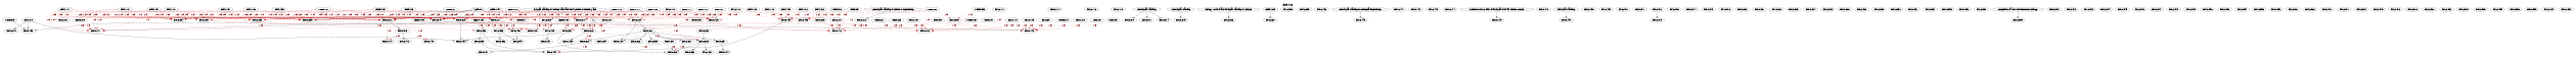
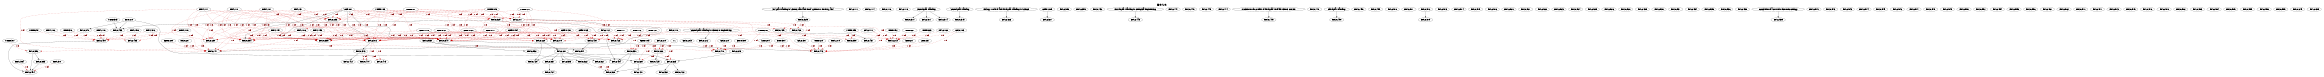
  digraph {
    fontsize=27
    label=EOSC
    labelloc=t
    edge [color=red3 fontcolor=firebrick4 style=dashed]
    "EOSC*110"
    "EOSC*330"
    "EOSC*426"
    "EOSC*434"
    "EOSC*328"
    "EOSC*111"
    "EOSC*112"
    "EOSC*114"
    "EOSC*116"
    "EOSC*118"
    "EOSC*210"
    "EOSC*222"
    "EOSC*320"
    "EOSC*323"
    "EOSC*425"
    "EOSC*421"
    "EOSC*332"
    "EOSC*422"
    "MATH*101"
    "EOSC*211"
    "EOSC*256"
    "EOSC*329"
    "EOSC*340"
    "EOSC*354"
    "EOSC*355"
    "EOSC*372"
    "EOSC*213"
    "EOSC*410"
    "EOSC*442"
    "EOSC*471"
    "EOSC*433"
    "EOSC*430"
    "EOSC*428"
    "EOSC*429"
    "EOSC*373"
    "EOSC*470"
    "EOSC*473"
    "MATH*103"
    "MATH*105"
    "MATH*121"
    "SCIE*001"
    "EOSC*220"
    "EOSC*270"
    "EOSC*450"
    "EOSC*221"
    "EOSC*420"
    "EOSC*454"
    "Second-year standing in science or engineering."
    "EOSC*212"
    "MATH*200"
    "EOSC*250"
    "EOSC*350"
    "EOSC*352"
    "MATH*253"
    "MATH*152"
    "MATH*221"
    "MATH*223"
    "APSC*160"
    "CPSC*103"
    "CPSC*110"
    "CHEM*110"
    "EOSC*321"
    "EOSC*322"
    "EOSC*331"
    "EOSC*333"
    "CHEM*111"
    "CHEM*120"
    "CHEM*121"
    "EOSC*424"
    "1**,"
    "GEOB*103"
    "EOSC*223"
    "CIVL*210"
    "EOSC*240"
    "PHYS*101"
    "EOSC*353"
    "PHYS*106"
    "PHYS*107"
    "PHYS*117"
    "PHYS*131"
    "PHYS*108"
    "CHEM*154"
    "EOSC*541"
    "Second-year standing."
    "EOSC*310"
    "EOSC*311"
    "EOSC*314"
    "Second-year standing"
    "EOSC*315"
    "3rd year standing in Science, Land and Food Systems or Forestry; and"
    "EOSC*325"
    "EOSC*431"
    "Biology 100-level and third-year standing in Science."
    "EOSC*326"
    "CHEM*205"
    "EOSC*327"
    "PHYS*153"
    "PHYS*157"
    "MATH*317"
    "EOSC*472"
    "EOSC*398"
    "EOSC*399"
    "STAT*200"
    "BIOL*300"
    "ENVR*300"
    "CPSC*203"
    "CPSC*210"
    "BIOL*111"
    "BIOL*112"
    "BIOL*121"
    "CHEM*123"
    "CHEM*130"
    "EOSC*432"
    "MINE*303"
    "CPSC*301"
    "MATH*210"
    "PHYS*210"
    "STAT*201"
    "STAT*251"
    "Fourth-year standing in Geological Engineering."
    "EOSC*445"
    "EOSC*447"
    "EOSC*448"
    "EOSC*449"
    "PHYS*312"
    "EOSC*453"
    "MATH*316"
    "MATH*257"
    "PHYS*102"
    "PHYS*118"
    "PHYS*158"
    "PHYS*301"
    "PHYS*354"
    "ATSC*201"
    "GEOB*200"
    "EOSC*474"
    "A minimum of 6 credits of third-year level life science courses."
    "EOSC*475"
    "EOSC*478"
    "Third-year standing."
    "EOSC*490"
    "EOSC*498"
    "EOSC*499"
    "EOSC*510"
    "EOSC*511"
    "EOSC*512"
    "EOSC*579"
    "EOSC*513"
    "EOSC*514"
    "EOSC*515"
    "EOSC*516"
    "EOSC*520"
    "EOSC*521"
    "EOSC*522"
    "EOSC*523"
    "EOSC*524"
    "EOSC*525"
    "EOSC*526"
    "EOSC*528"
    "EOSC*529"
    "EOSC*530"
    "EOSC*531"
    "EOSC*533"
    "EOSC*532"
    "EOSC*534"
    "EOSC*535"
    "EOSC*536"
    "EOSC*538"
    "Completion of a course in Economic Geology"
    "EOSC*539"
    "EOSC*540"
    "EOSC*542"
    "EOSC*543"
    "EOSC*544"
    "EOSC*545"
    "EOSC*546"
    "EOSC*547"
    "EOSC*548"
    "EOSC*549"
    "EOSC*550"
    "EOSC*552"
    "EOSC*554"
    "EOSC*555"
    "EOSC*556"
    "EOSC*561"
    "EOSC*562"
    "EOSC*570"
    "EOSC*571"
    "EOSC*573"
    "EOSC*575"
    "EOSC*576"
    "EOSC*578"
    "EOSC*582"
    "EOSC*583"
    "EOSC*584"
    "EOSC*585"
    "EOSC*595"
    "EOSC*598"
    "EOSC*599"
    "EOSC*649"
    "EOSC*699"
    "EOSC*110" -> "EOSC*330" [label="1 of"]
    "EOSC*110" -> "EOSC*426" [label="1 of"]
    "EOSC*330" -> "EOSC*434" [color="" fontcolor="" style=""]
    "EOSC*330" -> "EOSC*328" [color="" fontcolor="" style=""]
    "EOSC*112" -> "EOSC*426" [label="1 of"]
    "EOSC*210" -> "EOSC*330" [label="1 of"]
    "EOSC*210" -> "EOSC*222" [label="1 of"]
    "EOSC*210" -> "EOSC*320" [label="1 of"]
    "EOSC*210" -> "EOSC*323" [label="1 of"]
    "EOSC*222" -> "EOSC*320" [label="1 of"]
    "EOSC*222" -> "EOSC*323" [label="1 of"]
    "EOSC*222" -> "EOSC*425" [style=solid color="" fontcolor=""]
    "EOSC*320" -> "EOSC*421" [style=solid color="" fontcolor=""]
    "EOSC*323" -> "EOSC*328" [color="" fontcolor="" style=""]
    "EOSC*323" -> "EOSC*332" [style=solid color="" fontcolor=""]
    "EOSC*323" -> "EOSC*422" [style=solid color="" fontcolor=""]
    "MATH*101" -> "EOSC*211" [label="1 of"]
    "MATH*101" -> "EOSC*256" [label="1 of"]
    "MATH*101" -> "EOSC*329" [label="1 of"]
    "MATH*101" -> "EOSC*340" [label="1 of"]
    "MATH*101" -> "EOSC*354" [label="1 of"]
    "MATH*101" -> "EOSC*355" [label="1 of"]
    "MATH*101" -> "EOSC*372" [label="1 of"]
    "EOSC*211" -> "EOSC*213" [label="1 of"]
    "EOSC*211" -> "EOSC*410" [label="1 of"]
    "EOSC*211" -> "EOSC*442" [label="1 of"]
    "EOSC*211" -> "EOSC*471" [style=solid color="" fontcolor=""]
    "EOSC*329" -> "EOSC*434" [color="" fontcolor="" style=""]
    "EOSC*329" -> "EOSC*433" [color="" fontcolor="" style=""]
    "EOSC*329" -> "EOSC*430" [label="1 of"]
    "EOSC*329" -> "EOSC*428" [label="1 of"]
    "EOSC*329" -> "EOSC*429" [label="1 of"]
    "EOSC*340" -> "EOSC*442" [style=solid color="" fontcolor=""]
    "EOSC*372" -> "EOSC*471" [label="1 of"]
    "EOSC*372" -> "EOSC*373" [style=solid color="" fontcolor=""]
    "EOSC*372" -> "EOSC*470" [label="1 of"]
    "EOSC*372" -> "EOSC*473" [label="1 of"]
    "EOSC*430" -> "EOSC*541" [style=solid color="" fontcolor=""]
    "EOSC*429" -> "EOSC*431" [style=solid color="" fontcolor=""]
    "EOSC*373" -> "EOSC*470" [label="1 of"]
    "EOSC*373" -> "EOSC*473" [label="1 of"]
    "EOSC*373" -> "EOSC*472" [style=solid color="" fontcolor=""]
    "MATH*103" -> "EOSC*211" [label="1 of"]
    "MATH*103" -> "EOSC*256" [label="1 of"]
    "MATH*103" -> "EOSC*329" [label="1 of"]
    "MATH*103" -> "EOSC*340" [label="1 of"]
    "MATH*103" -> "EOSC*354" [label="1 of"]
    "MATH*103" -> "EOSC*355" [label="1 of"]
    "MATH*103" -> "EOSC*372" [label="1 of"]
    "MATH*105" -> "EOSC*211" [label="1 of"]
    "MATH*105" -> "EOSC*256" [label="1 of"]
    "MATH*105" -> "EOSC*329" [label="1 of"]
    "MATH*105" -> "EOSC*340" [label="1 of"]
    "MATH*105" -> "EOSC*354" [label="1 of"]
    "MATH*105" -> "EOSC*355" [label="1 of"]
    "MATH*105" -> "EOSC*372" [label="1 of"]
    "MATH*121" -> "EOSC*211" [label="1 of"]
    "MATH*121" -> "EOSC*256" [label="1 of"]
    "MATH*121" -> "EOSC*329" [label="1 of"]
    "MATH*121" -> "EOSC*340" [label="1 of"]
    "MATH*121" -> "EOSC*354" [label="1 of"]
    "MATH*121" -> "EOSC*372" [label="1 of"]
    "SCIE*001" -> "EOSC*211" [label="1 of"]
    "SCIE*001" -> "EOSC*256" [label="1 of"]
    "SCIE*001" -> "EOSC*329" [label="1 of"]
    "SCIE*001" -> "EOSC*340" [style=solid color="" fontcolor=""]
    "SCIE*001" -> "EOSC*354" [style=solid color="" fontcolor=""]
    "SCIE*001" -> "EOSC*355" [style=solid color="" fontcolor=""]
    "SCIE*001" -> "EOSC*372" [style=solid color="" fontcolor=""]
    "SCIE*001" -> "EOSC*471" [label="1 of"]
    "SCIE*001" -> "EOSC*220" [label="1 of"]
    "SCIE*001" -> "EOSC*270" [label="1 of"]
    "SCIE*001" -> "EOSC*450" [label="1 of"]
    "EOSC*220" -> "EOSC*221" [style=solid color="" fontcolor=""]
    "EOSC*220" -> "EOSC*420" [color="" fontcolor="" style=""]
    "EOSC*450" -> "EOSC*454" [color="" fontcolor="" style=""]
    "EOSC*221" -> "EOSC*320" [style=solid color="" fontcolor=""]
    "EOSC*221" -> "EOSC*323" [color="" fontcolor="" style=""]
    "EOSC*221" -> "EOSC*420" [color="" fontcolor="" style=""]
    "EOSC*221" -> "EOSC*321" [style=solid color="" fontcolor=""]
    "EOSC*221" -> "EOSC*322" [style=solid color="" fontcolor=""]
    "EOSC*221" -> "EOSC*331" [style=solid color="" fontcolor=""]
    "EOSC*221" -> "EOSC*333" [style=solid color="" fontcolor=""]
    "Second-year standing in science or engineering." -> "EOSC*212" [style=solid color="" fontcolor=""]
    "EOSC*212" -> "EOSC*410" [label="1 of"]
    "MATH*200" -> "EOSC*213" [label="1 of"]
    "MATH*200" -> "EOSC*410" [label="1 of"]
    "MATH*200" -> "EOSC*250" [label="1 of"]
    "MATH*200" -> "EOSC*350" [label="1 of"]
    "EOSC*250" -> "EOSC*410" [label="1 of"]
    "EOSC*250" -> "EOSC*352" [label="1 of"]
    "EOSC*352" -> "EOSC*454" [color="" fontcolor="" style=""]
    "EOSC*352" -> "EOSC*353" [style=solid color="" fontcolor=""]
    "MATH*253" -> "EOSC*213" [label="1 of"]
    "MATH*253" -> "EOSC*350" [label="1 of"]
    "MATH*152" -> "EOSC*213" [label="1 of"]
    "MATH*221" -> "EOSC*213" [label="1 of"]
    "MATH*223" -> "EOSC*213" [label="1 of"]
    "APSC*160" -> "EOSC*213" [label="1 of"]
    "CPSC*103" -> "EOSC*213" [label="1 of"]
    "CPSC*103" -> "EOSC*442" [label="1 of"]
    "CPSC*110" -> "EOSC*213" [label="1 of"]
    "CPSC*110" -> "EOSC*442" [label="1 of"]
    "CHEM*110" -> "EOSC*426" [label="1 of"]
    "CHEM*110" -> "EOSC*340" [label="1 of"]
    "CHEM*110" -> "EOSC*355" [label="1 of"]
    "CHEM*110" -> "EOSC*372" [label="1 of"]
    "CHEM*110" -> "EOSC*220" [label="1 of"]
    "CHEM*110" -> "EOSC*270" [label="1 of"]
    "EOSC*321" -> "EOSC*328" [label="1 of"]
    "EOSC*322" -> "EOSC*328" [color=black label="1 of"]
    "EOSC*331" -> "EOSC*424" [style=solid color="" fontcolor=""]
    "CHEM*111" -> "EOSC*426" [label="1 of"]
    "CHEM*111" -> "EOSC*340" [label="1 of"]
    "CHEM*111" -> "EOSC*355" [label="1 of"]
    "CHEM*111" -> "EOSC*372" [label="1 of"]
    "CHEM*111" -> "EOSC*220" [label="1 of"]
    "CHEM*111" -> "EOSC*270" [label="1 of"]
    "CHEM*120" -> "EOSC*426" [label="1 of"]
    "CHEM*120" -> "EOSC*340" [label="1 of"]
    "CHEM*120" -> "EOSC*355" [label="1 of"]
    "CHEM*120" -> "EOSC*372" [label="1 of"]
    "CHEM*120" -> "EOSC*220" [label="1 of"]
    "CHEM*120" -> "EOSC*270" [label="1 of"]
    "CHEM*121" -> "EOSC*426" [label="1 of"]
    "CHEM*121" -> "EOSC*340" [label="1 of"]
    "CHEM*121" -> "EOSC*355" [color=black label="1 of"]
    "CHEM*121" -> "EOSC*372" [label="1 of"]
    "CHEM*121" -> "EOSC*220" [label="1 of"]
    "CHEM*121" -> "EOSC*270" [label="1 of"]
    "1**," -> "EOSC*222" [label="1 of"]
    "GEOB*103" -> "EOSC*330" [label="1 of"]
    "GEOB*103" -> "EOSC*222" [label="8 of"]
    "EOSC*223" -> "EOSC*323" [color="" fontcolor="" style=""]
    "CIVL*210" -> "EOSC*434" [color="" fontcolor="" style=""]
    "CIVL*210" -> "EOSC*433" [color="" fontcolor="" style=""]
    "CIVL*210" -> "EOSC*240" [style=solid color="" fontcolor=""]
    "PHYS*101" -> "EOSC*256" [label="1 of"]
    "PHYS*101" -> "EOSC*340" [label="1 of"]
    "PHYS*101" -> "EOSC*354" [label="1 of"]
    "PHYS*101" -> "EOSC*355" [label="1 of"]
    "PHYS*101" -> "EOSC*372" [label="1 of"]
    "PHYS*101" -> "EOSC*471" [label="1 of"]
    "PHYS*101" -> "EOSC*250" [label="1 of"]
    "EOSC*353" -> "EOSC*454" [color="" fontcolor="" style=""]
-   "PHYS*106" -> "EOSC*256" [label="1 of"]
+   "EOSC*256" -> "PHYS*106" [label="1 of"]
    "PHYS*106" -> "EOSC*340" [label="1 of"]
    "PHYS*106" -> "EOSC*354" [label="1 of"]
    "PHYS*106" -> "EOSC*355" [label="1 of"]
    "PHYS*106" -> "EOSC*372" [label="1 of"]
    "PHYS*106" -> "EOSC*250" [label="1 of"]
    "PHYS*107" -> "EOSC*256" [label="1 of"]
    "PHYS*107" -> "EOSC*340" [label="1 of"]
    "PHYS*107" -> "EOSC*354" [label="1 of"]
    "PHYS*107" -> "EOSC*355" [label="1 of"]
    "PHYS*107" -> "EOSC*372" [label="1 of"]
    "PHYS*107" -> "EOSC*471" [label="1 of"]
    "PHYS*107" -> "EOSC*250" [label="1 of"]
    "PHYS*117" -> "EOSC*256" [label="1 of"]
    "PHYS*117" -> "EOSC*340" [label="1 of"]
    "PHYS*117" -> "EOSC*354" [label="1 of"]
    "PHYS*117" -> "EOSC*355" [label="1 of"]
    "PHYS*117" -> "EOSC*372" [label="1 of"]
    "PHYS*117" -> "EOSC*471" [label="1 of"]
    "PHYS*117" -> "EOSC*250" [label="1 of"]
    "PHYS*131" -> "EOSC*256" [label="1 of"]
    "PHYS*131" -> "EOSC*340" [label="1 of"]
    "PHYS*131" -> "EOSC*354" [label="1 of"]
    "PHYS*131" -> "EOSC*355" [label="1 of"]
    "PHYS*131" -> "EOSC*372" [label="1 of"]
    "PHYS*131" -> "EOSC*250" [label="1 of"]
    "PHYS*108" -> "EOSC*450" [label="1 of"]
    "PHYS*108" -> "EOSC*250" [label="1 of"]
    "CHEM*154" -> "EOSC*340" [label="1 of"]
    "CHEM*154" -> "EOSC*355" [label="1 of"]
    "CHEM*154" -> "EOSC*372" [label="1 of"]
    "CHEM*154" -> "EOSC*430" [label="1 of"]
    "CHEM*154" -> "EOSC*270" [label="1 of"]
    "Second-year standing." -> "EOSC*310" [style=solid color="" fontcolor=""]
    "Second-year standing." -> "EOSC*311" [style=solid color="" fontcolor=""]
    "Second-year standing." -> "EOSC*314" [style=solid color="" fontcolor=""]
    "Second-year standing" -> "EOSC*315" [style=solid color="" fontcolor=""]
    "3rd year standing in Science, Land and Food Systems or Forestry; and" -> "EOSC*325" [style=solid color="" fontcolor=""]
    "EOSC*325" -> "EOSC*430" [label="1 of"]
    "EOSC*325" -> "EOSC*428" [label="1 of"]
    "EOSC*325" -> "EOSC*429" [label="1 of"]
    "Biology 100-level and third-year standing in Science." -> "EOSC*326" [style=solid color="" fontcolor=""]
    "CHEM*205" -> "EOSC*327" [style=solid color="" fontcolor=""]
    "PHYS*153" -> "EOSC*340" [label="1 of"]
    "PHYS*153" -> "EOSC*355" [label="1 of"]
    "PHYS*153" -> "EOSC*372" [label="1 of"]
    "PHYS*153" -> "EOSC*471" [label="1 of"]
    "PHYS*157" -> "EOSC*340" [label="1 of"]
    "PHYS*157" -> "EOSC*354" [label="1 of"]
    "PHYS*157" -> "EOSC*355" [label="1 of"]
    "PHYS*157" -> "EOSC*372" [label="1 of"]
    "PHYS*157" -> "EOSC*471" [label="1 of"]
    "MATH*317" -> "EOSC*352" [label="1 of"]
    "STAT*200" -> "EOSC*410" [label="1 of"]
    "STAT*200" -> "EOSC*442" [label="1 of"]
    "BIOL*300" -> "EOSC*410" [label="1 of"]
    "BIOL*300" -> "EOSC*442" [label="1 of"]
    "ENVR*300" -> "EOSC*410" [label="1 of"]
    "CPSC*203" -> "EOSC*410" [label="1 of"]
    "CPSC*210" -> "EOSC*410" [label="1 of"]
    "BIOL*111" -> "EOSC*426" [label="1 of"]
    "BIOL*112" -> "EOSC*426" [label="1 of"]
    "BIOL*121" -> "EOSC*426" [label="1 of"]
    "CHEM*123" -> "EOSC*430" [label="1 of"]
    "CHEM*130" -> "EOSC*430" [label="1 of"]
    "MINE*303" -> "EOSC*433" [color="" fontcolor="" style=""]
    "CPSC*301" -> "EOSC*442" [label="1 of"]
    "MATH*210" -> "EOSC*442" [label="1 of"]
    "PHYS*210" -> "EOSC*442" [label="1 of"]
    "STAT*201" -> "EOSC*442" [label="1 of"]
    "STAT*251" -> "EOSC*442" [label="1 of"]
    "Fourth-year standing in Geological Engineering." -> "EOSC*445" [style=solid color="" fontcolor=""]
    "PHYS*312" -> "EOSC*450" [label="1 of"]
    "PHYS*312" -> "EOSC*453" [label="1 of"]
    "MATH*316" -> "EOSC*450" [label="1 of"]
    "MATH*316" -> "EOSC*453" [label="1 of"]
    "MATH*257" -> "EOSC*450" [label="1 of"]
-   "MATH*257" -> "EOSC*453" [label="1 of"]
    "PHYS*102" -> "EOSC*450" [label="1 of"]
    "PHYS*118" -> "EOSC*450" [label="1 of"]
    "PHYS*158" -> "EOSC*450" [label="1 of"]
    "PHYS*301" -> "EOSC*454" [label="1 of"]
    "PHYS*354" -> "EOSC*454" [label="1 of"]
    "ATSC*201" -> "EOSC*471" [label="1 of"]
    "GEOB*200" -> "EOSC*471" [label="1 of"]
    "A minimum of 6 credits of third-year level life science courses." -> "EOSC*475" [style=solid color="" fontcolor=""]
    "Third-year standing." -> "EOSC*490" [style=solid color="" fontcolor=""]
    "EOSC*512" -> "EOSC*579" [style=solid color="" fontcolor=""]
    "EOSC*533" -> "EOSC*541" [style=solid color="" fontcolor=""]
    "EOSC*533" -> "EOSC*532" [style=solid color="" fontcolor=""]
    "Completion of a course in Economic Geology" -> "EOSC*539" [style=solid color="" fontcolor=""]
  }
